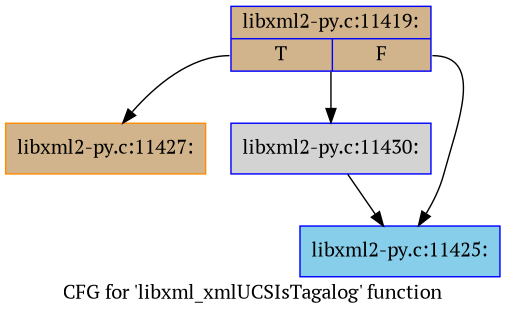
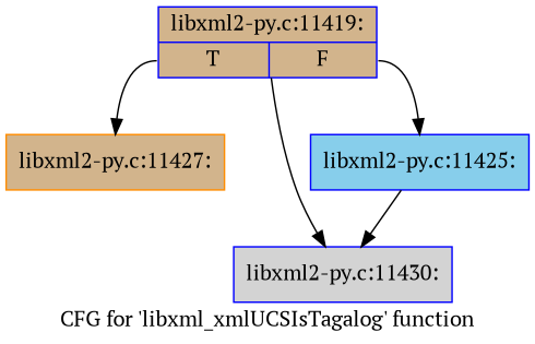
  digraph {
    fontname="PT Serif"
    label="CFG for 'libxml_xmlUCSIsTagalog' function"
    node [color=blue fillcolor=tan fontname="PT Serif" shape=record style=filled]
    edge [fontname="PT Serif"]
    n1 [label="{libxml2-py.c:11419:|{<s0>T|<s1>F}}"]
    n2 [color=darkorange label="{libxml2-py.c:11427:}"]
    n3 [fillcolor=skyblue label="{libxml2-py.c:11425:}"]
    n4 [fillcolor=lightgrey label="{libxml2-py.c:11430:}"]
    n1 -> n2 [tailport=s0]
    n1 -> n3 [tailport=s1]
    n1 -> n4
-   n4 -> n3
+   n3 -> n4
  }
